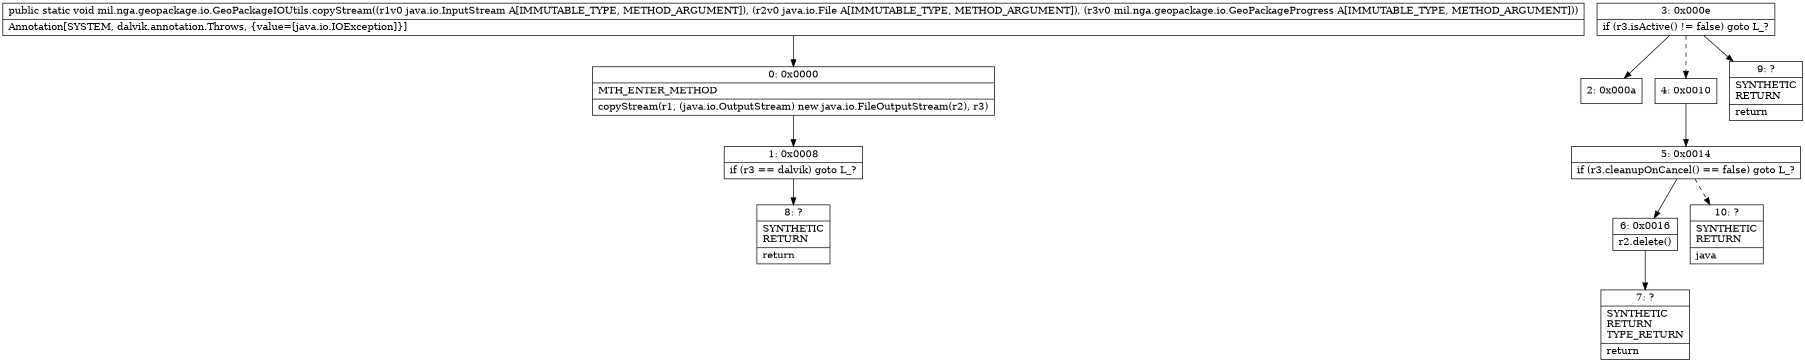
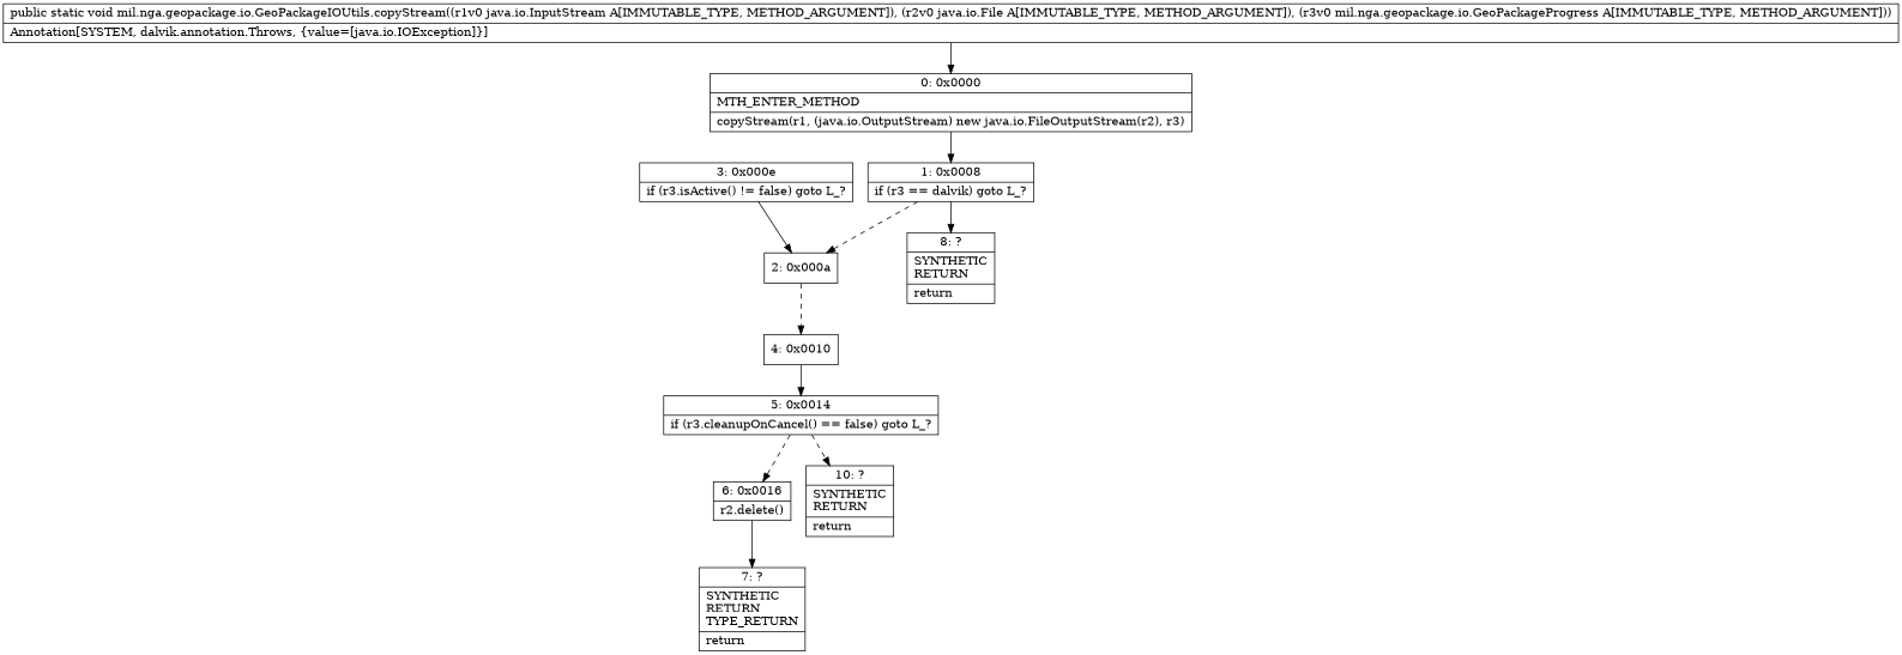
  digraph {
    node [shape=record]
    n1 [label="{0\:\ 0x0000|MTH_ENTER_METHOD\l|copyStream(r1, (java.io.OutputStream) new java.io.FileOutputStream(r2), r3)\l}"]
    n2 [label="{1\:\ 0x0008|if (r3 == dalvik) goto L_?\l}"]
    n3 [label="{2\:\ 0x000a}"]
    n4 [label="{8\:\ ?|SYNTHETIC\lRETURN\l|return\l}"]
    n5 [label="{3\:\ 0x000e|if (r3.isActive() != false) goto L_?\l}"]
    n6 [label="{4\:\ 0x0010}"]
-   n7 [label="{9\:\ ?|SYNTHETIC\lRETURN\l|return\l}"]
    n8 [label="{5\:\ 0x0014|if (r3.cleanupOnCancel() == false) goto L_?\l}"]
    n9 [label="{6\:\ 0x0016|r2.delete()\l}"]
-   n10 [label="{10\:\ ?|SYNTHETIC\lRETURN\l|java\l}"]
+   n10 [label="{10\:\ ?|SYNTHETIC\lRETURN\l|return\l}"]
    n11 [label="{7\:\ ?|SYNTHETIC\lRETURN\lTYPE_RETURN\l|return\l}"]
    n12 [label="{public static void mil.nga.geopackage.io.GeoPackageIOUtils.copyStream((r1v0 java.io.InputStream A[IMMUTABLE_TYPE, METHOD_ARGUMENT]), (r2v0 java.io.File A[IMMUTABLE_TYPE, METHOD_ARGUMENT]), (r3v0 mil.nga.geopackage.io.GeoPackageProgress A[IMMUTABLE_TYPE, METHOD_ARGUMENT]))  | Annotation[SYSTEM, dalvik.annotation.Throws, \{value=[java.io.IOException]\}]\l}"]
    n1 -> n2
+   n2 -> n3 [style=dashed]
    n2 -> n4
    n5 -> n3
-   n5 -> n6 [style=dashed]
-   n5 -> n7
+   n3 -> n6 [style=dashed]
    n6 -> n8
-   n8 -> n9 [style=solid]
+   n8 -> n9 [style=dashed]
    n8 -> n10 [style=dashed]
    n9 -> n11
    n12 -> n1
  }
